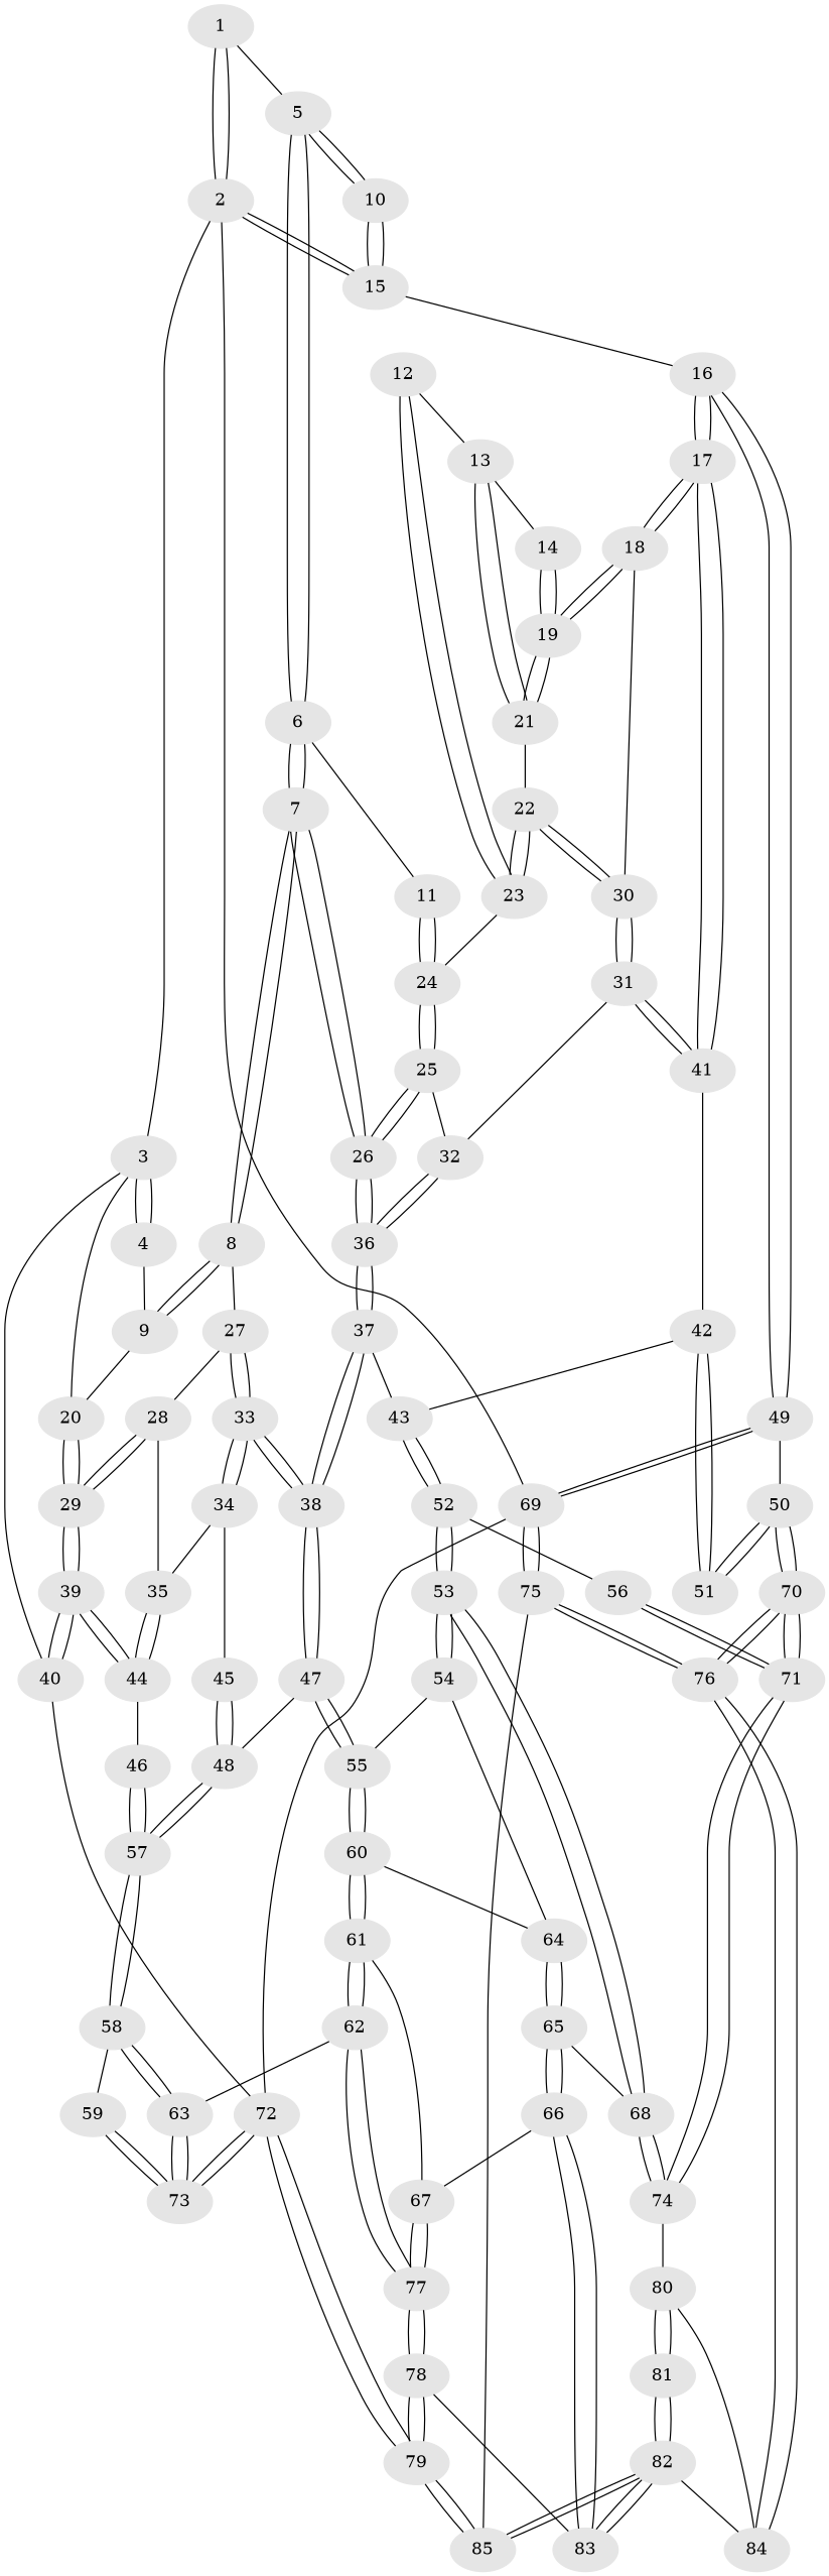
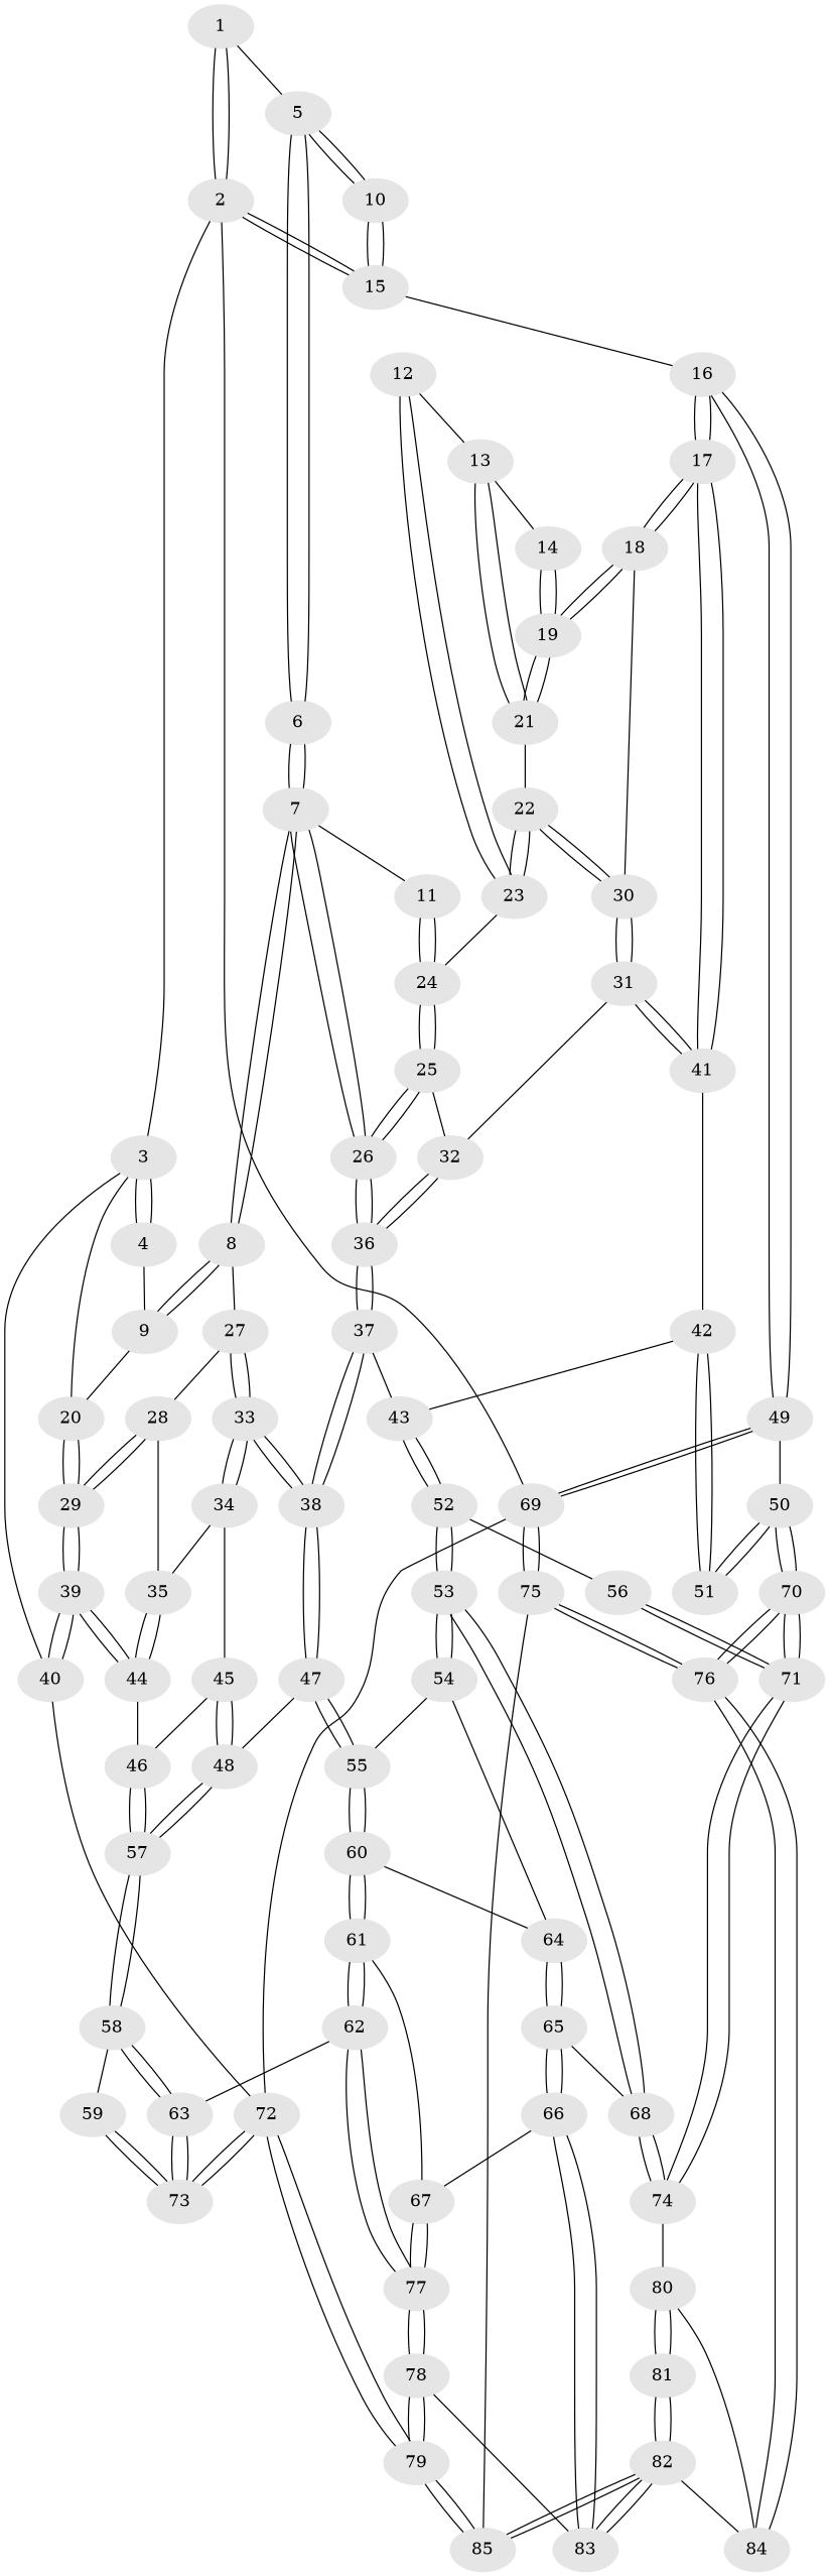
  graph {
    node [color=gray90 style=filled]
    1
    2
    5
    3
    15
    69
    6
    10
    4
    20
    40
    16
    72
    75
    9
    29
    7
    11
    8
    26
    24
    27
    36
    28
    33
    12
    13
    23
    25
    14
    21
    19
    22
    17
    49
    18
    41
    50
    30
    42
    31
    39
    32
    37
    35
    34
    38
    44
    45
    47
    46
    48
    43
    52
    55
    59
    73
    79
    51
    56
    53
    57
    58
    60
    70
    71
    76
    54
    68
    64
    74
    65
    61
    63
    62
    67
    77
    78
    66
    83
    80
    85
    84
    81
    82
    1 -- 2
    1 -- 2
    1 -- 5
    2 -- 3
    2 -- 15
    2 -- 15
    2 -- 69
    5 -- 6
    5 -- 6
    5 -- 10
    5 -- 10
    3 -- 4
    3 -- 4
    3 -- 20
    3 -- 40
    15 -- 16
    69 -- 72
    69 -- 75
    69 -- 75
    6 -- 7
    6 -- 7
-   6 -- 11
+   7 -- 11
    10 -- 15
    10 -- 15
    4 -- 9
    20 -- 29
    20 -- 29
    40 -- 72
    16 -- 17
    16 -- 17
    16 -- 49
    16 -- 49
    72 -- 73
    72 -- 73
    72 -- 79
    72 -- 79
    75 -- 76
    75 -- 76
    75 -- 85
    9 -- 20
    29 -- 39
    29 -- 39
    7 -- 8
    7 -- 8
    7 -- 26
    7 -- 26
    11 -- 24
    11 -- 24
    8 -- 9
    8 -- 9
    8 -- 27
    26 -- 36
    26 -- 36
    24 -- 25
    24 -- 25
    27 -- 28
    27 -- 33
    27 -- 33
    36 -- 37
    36 -- 37
    28 -- 29
    28 -- 29
    28 -- 35
    33 -- 34
    33 -- 34
    33 -- 38
    33 -- 38
    12 -- 13
    12 -- 23
    12 -- 23
    13 -- 14
    13 -- 21
    13 -- 21
    23 -- 24
    25 -- 26
    25 -- 26
    25 -- 32
    14 -- 19
    14 -- 19
    21 -- 22
    19 -- 21
    19 -- 21
    22 -- 23
    22 -- 23
    22 -- 30
    22 -- 30
    17 -- 18
    17 -- 18
    17 -- 41
    17 -- 41
    49 -- 69
    49 -- 69
    49 -- 50
    18 -- 19
    18 -- 19
    18 -- 30
    41 -- 42
    50 -- 51
    50 -- 51
    50 -- 70
    50 -- 70
    30 -- 31
    30 -- 31
    42 -- 43
    42 -- 51
    42 -- 51
    31 -- 41
    31 -- 41
    31 -- 32
    39 -- 40
    39 -- 40
    39 -- 44
    39 -- 44
    32 -- 36
    32 -- 36
    37 -- 38
    37 -- 38
    37 -- 43
    35 -- 44
    35 -- 44
    34 -- 35
    34 -- 45
    38 -- 47
    38 -- 47
    44 -- 46
+   45 -- 46
    45 -- 48
    45 -- 48
    47 -- 48
    47 -- 55
    47 -- 55
    46 -- 57
    46 -- 57
    48 -- 57
    48 -- 57
    43 -- 52
    43 -- 52
    52 -- 56
    52 -- 53
    52 -- 53
    55 -- 60
    55 -- 60
    59 -- 73
    59 -- 73
    79 -- 85
    79 -- 85
    56 -- 71
    56 -- 71
    53 -- 54
    53 -- 54
    53 -- 68
    53 -- 68
    57 -- 58
    57 -- 58
    58 -- 59
    58 -- 63
    58 -- 63
    60 -- 64
    60 -- 61
    60 -- 61
    70 -- 71
    70 -- 71
    70 -- 76
    70 -- 76
    71 -- 74
    71 -- 74
    76 -- 84
    76 -- 84
    54 -- 55
    54 -- 64
    68 -- 74
    68 -- 74
    64 -- 65
    64 -- 65
    74 -- 80
    65 -- 68
    65 -- 66
    65 -- 66
    61 -- 62
    61 -- 62
    61 -- 67
    63 -- 73
    63 -- 73
    62 -- 63
    62 -- 77
    62 -- 77
    67 -- 77
    67 -- 77
    77 -- 78
    77 -- 78
    78 -- 79
    78 -- 79
    78 -- 83
    66 -- 67
    66 -- 83
    66 -- 83
    80 -- 84
    80 -- 81
    80 -- 81
    81 -- 82
    81 -- 82
    82 -- 83
    82 -- 83
    82 -- 85
    82 -- 85
    82 -- 84
  }
